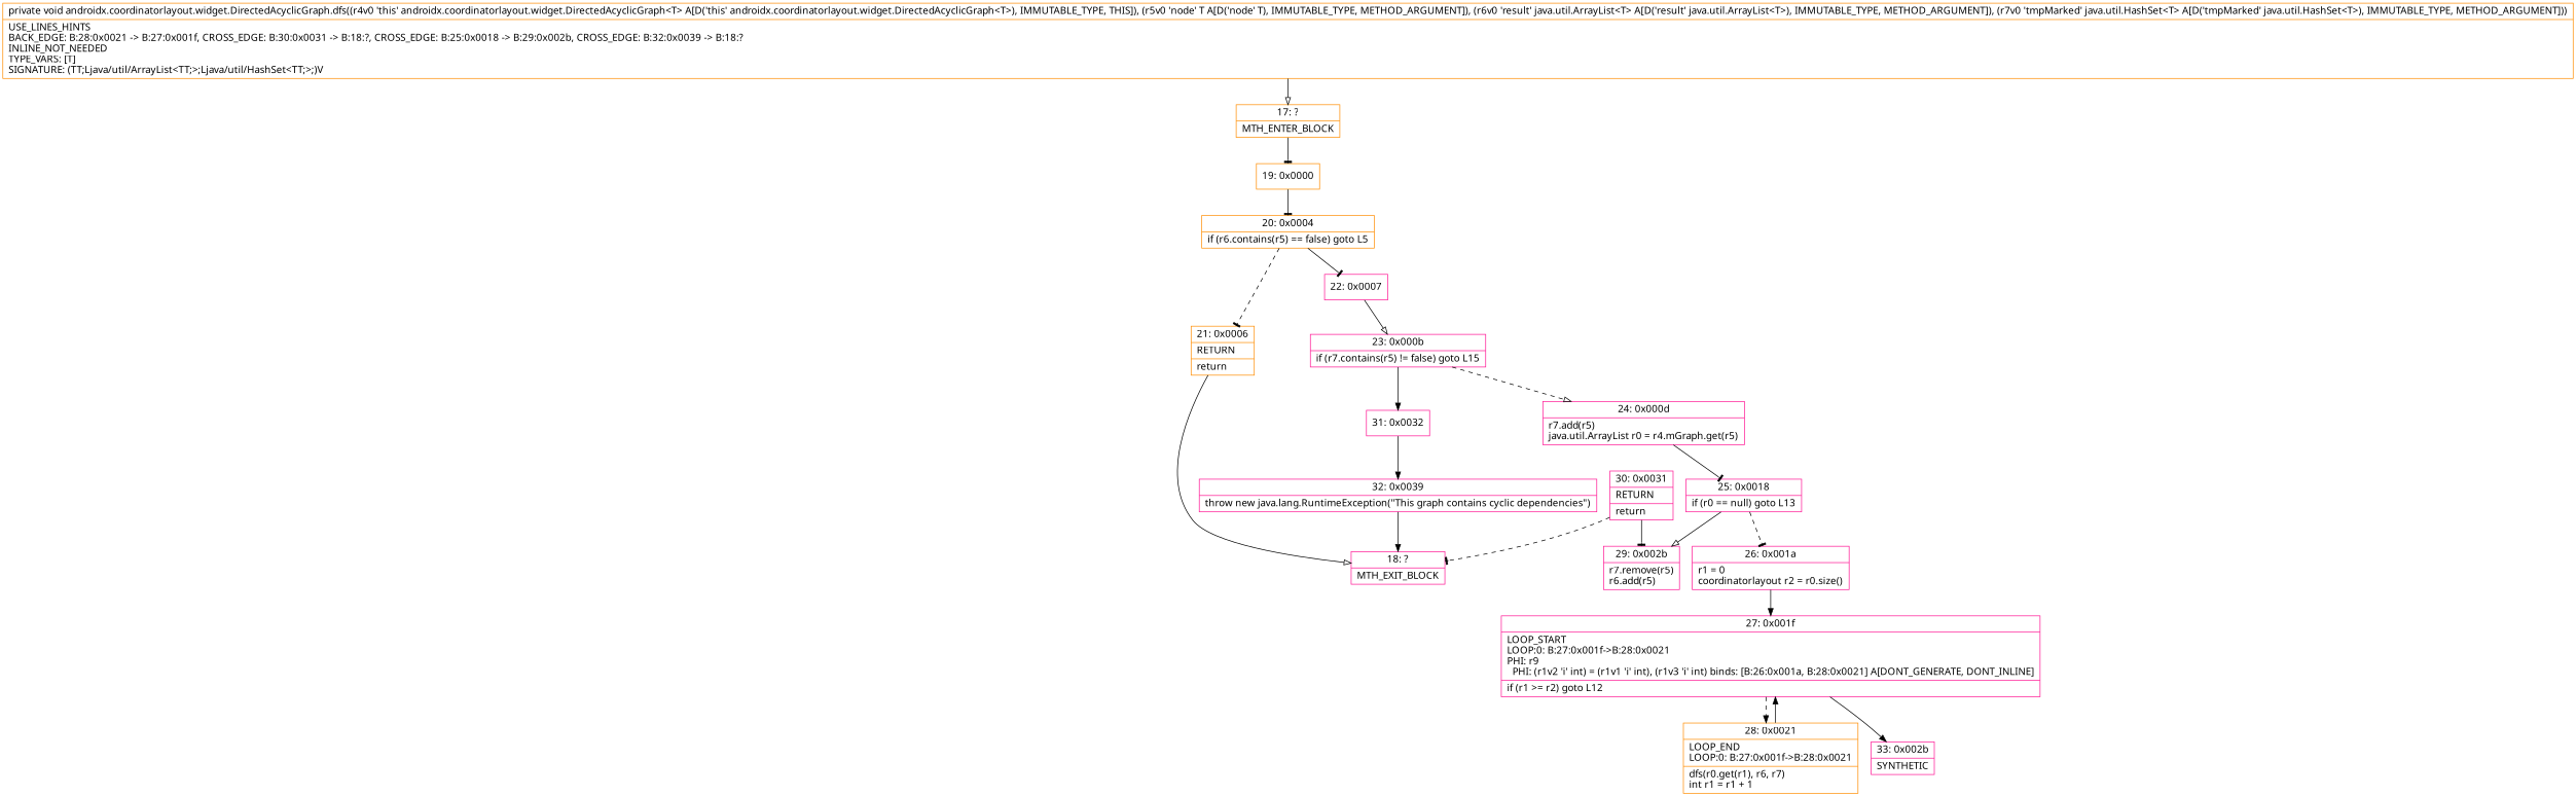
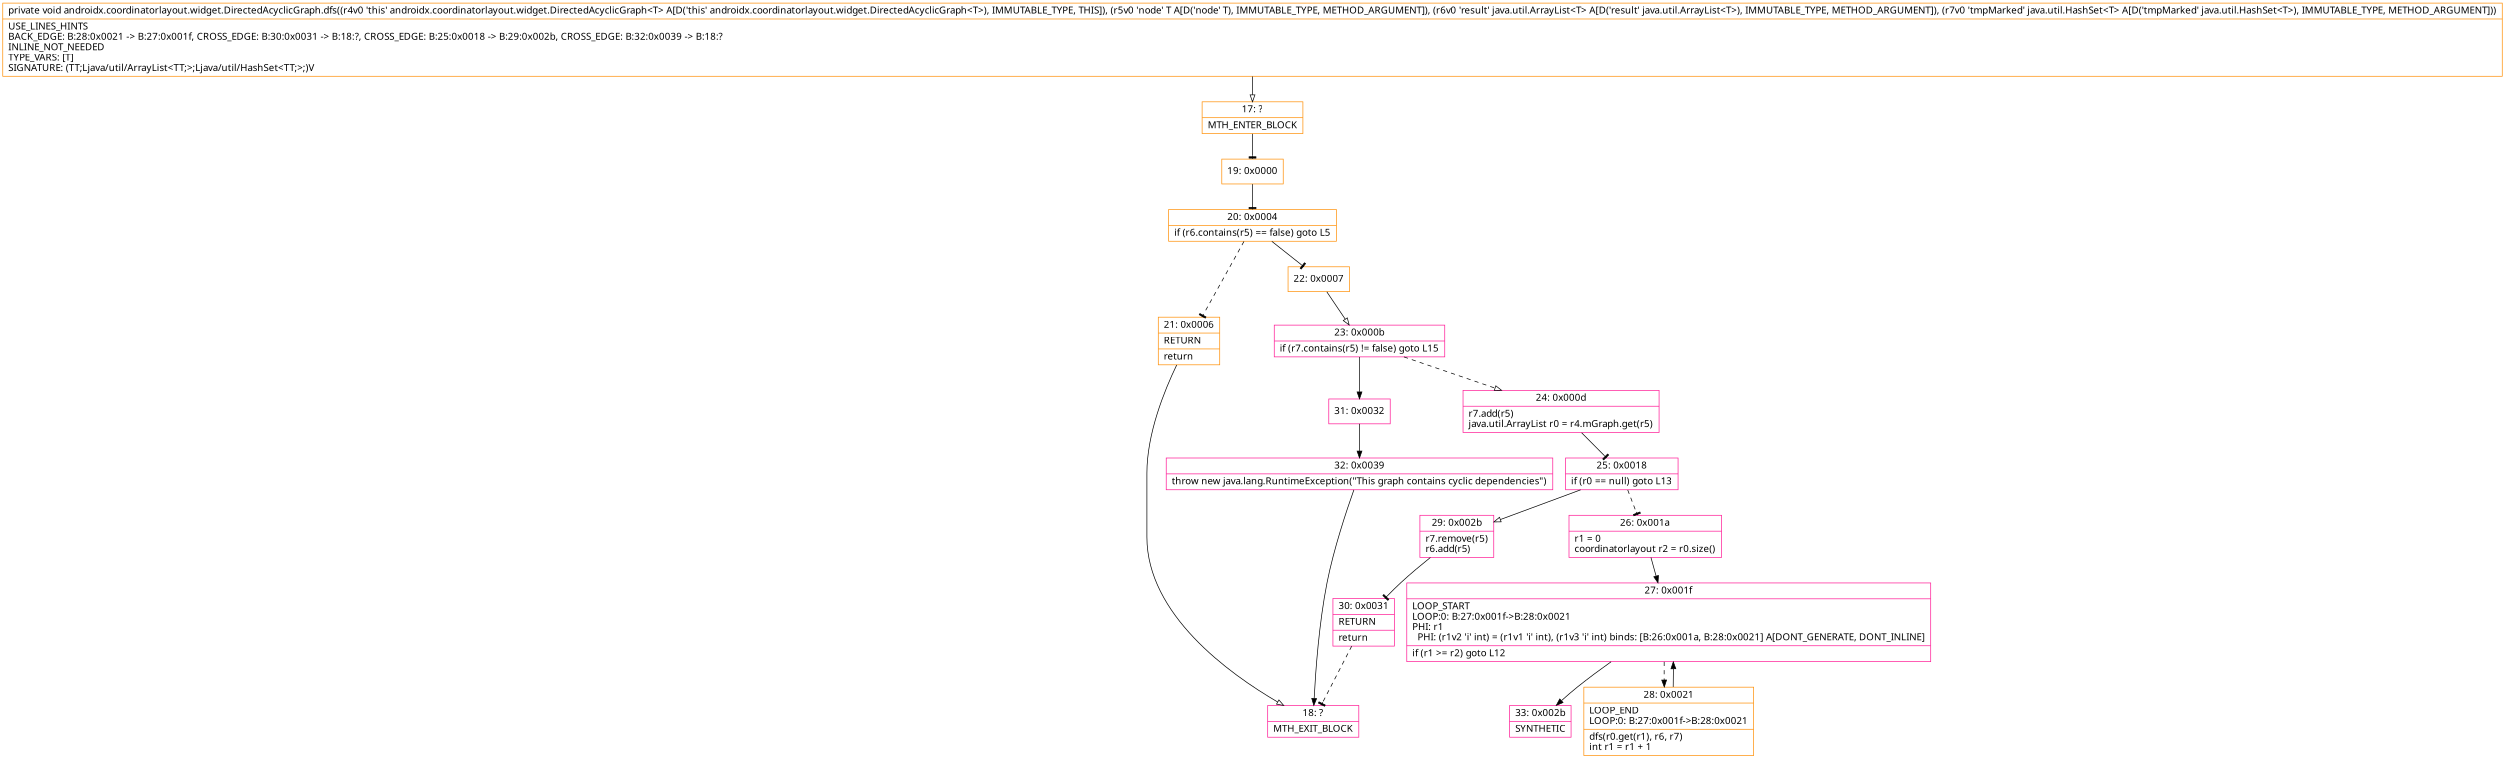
  digraph {
    fontname="Noto Sans"
    node [color=deeppink fontname="Noto Sans" shape=record]
    edge [arrowhead=tee fontname="Noto Sans"]
    n1 [color=darkorange label="{17\:\ ?|MTH_ENTER_BLOCK\l}"]
    n2 [color=darkorange label="{19\:\ 0x0000}"]
    n3 [color=darkorange label="{20\:\ 0x0004|if (r6.contains(r5) == false) goto L5\l}"]
    n4 [color=darkorange label="{21\:\ 0x0006|RETURN\l|return\l}"]
-   n5 [label="{22\:\ 0x0007}"]
+   n5 [color=darkorange label="{22\:\ 0x0007}"]
    n6 [label="{18\:\ ?|MTH_EXIT_BLOCK\l}"]
    n7 [label="{23\:\ 0x000b|if (r7.contains(r5) != false) goto L15\l}"]
    n8 [label="{24\:\ 0x000d|r7.add(r5)\ljava.util.ArrayList r0 = r4.mGraph.get(r5)\l}"]
    n9 [label="{31\:\ 0x0032}"]
    n10 [label="{25\:\ 0x0018|if (r0 == null) goto L13\l}"]
    n11 [label="{32\:\ 0x0039|throw new java.lang.RuntimeException(\"This graph contains cyclic dependencies\")\l}"]
    n12 [label="{26\:\ 0x001a|r1 = 0\lcoordinatorlayout r2 = r0.size()\l}"]
    n13 [label="{29\:\ 0x002b|r7.remove(r5)\lr6.add(r5)\l}"]
-   n14 [label="{27\:\ 0x001f|LOOP_START\lLOOP:0: B:27:0x001f\-\>B:28:0x0021\lPHI: r9 \l  PHI: (r1v2 'i' int) = (r1v1 'i' int), (r1v3 'i' int) binds: [B:26:0x001a, B:28:0x0021] A[DONT_GENERATE, DONT_INLINE]\l|if (r1 \>= r2) goto L12\l}"]
+   n14 [label="{27\:\ 0x001f|LOOP_START\lLOOP:0: B:27:0x001f\-\>B:28:0x0021\lPHI: r1 \l  PHI: (r1v2 'i' int) = (r1v1 'i' int), (r1v3 'i' int) binds: [B:26:0x001a, B:28:0x0021] A[DONT_GENERATE, DONT_INLINE]\l|if (r1 \>= r2) goto L12\l}"]
    n15 [label="{30\:\ 0x0031|RETURN\l|return\l}"]
    n16 [color=darkorange label="{28\:\ 0x0021|LOOP_END\lLOOP:0: B:27:0x001f\-\>B:28:0x0021\l|dfs(r0.get(r1), r6, r7)\lint r1 = r1 + 1\l}"]
    n17 [label="{33\:\ 0x002b|SYNTHETIC\l}"]
    n18 [color=darkorange label="{private void androidx.coordinatorlayout.widget.DirectedAcyclicGraph.dfs((r4v0 'this' androidx.coordinatorlayout.widget.DirectedAcyclicGraph\<T\> A[D('this' androidx.coordinatorlayout.widget.DirectedAcyclicGraph\<T\>), IMMUTABLE_TYPE, THIS]), (r5v0 'node' T A[D('node' T), IMMUTABLE_TYPE, METHOD_ARGUMENT]), (r6v0 'result' java.util.ArrayList\<T\> A[D('result' java.util.ArrayList\<T\>), IMMUTABLE_TYPE, METHOD_ARGUMENT]), (r7v0 'tmpMarked' java.util.HashSet\<T\> A[D('tmpMarked' java.util.HashSet\<T\>), IMMUTABLE_TYPE, METHOD_ARGUMENT]))  | USE_LINES_HINTS\lBACK_EDGE: B:28:0x0021 \-\> B:27:0x001f, CROSS_EDGE: B:30:0x0031 \-\> B:18:?, CROSS_EDGE: B:25:0x0018 \-\> B:29:0x002b, CROSS_EDGE: B:32:0x0039 \-\> B:18:?\lINLINE_NOT_NEEDED\lTYPE_VARS: [T]\lSIGNATURE: (TT;Ljava\/util\/ArrayList\<TT;\>;Ljava\/util\/HashSet\<TT;\>;)V\l}"]
    n1 -> n2
    n2 -> n3
    n3 -> n4 [style=dashed]
    n3 -> n5
    n4 -> n6 [arrowhead=onormal]
    n5 -> n7 [arrowhead=onormal]
    n7 -> n8 [arrowhead=onormal style=dashed]
    n7 -> n9 [arrowhead=normal]
    n8 -> n10
    n9 -> n11 [arrowhead=normal]
    n10 -> n12 [style=dashed]
    n10 -> n13 [arrowhead=onormal]
    n11 -> n6 [arrowhead=normal]
    n12 -> n14 [arrowhead=normal]
-   n15 -> n13
+   n13 -> n15
    n14 -> n16 [arrowhead=normal style=dashed]
    n14 -> n17 [arrowhead=normal]
    n15 -> n6 [style=dashed]
    n16 -> n14 [arrowhead=normal]
    n18 -> n1 [arrowhead=onormal]
  }
